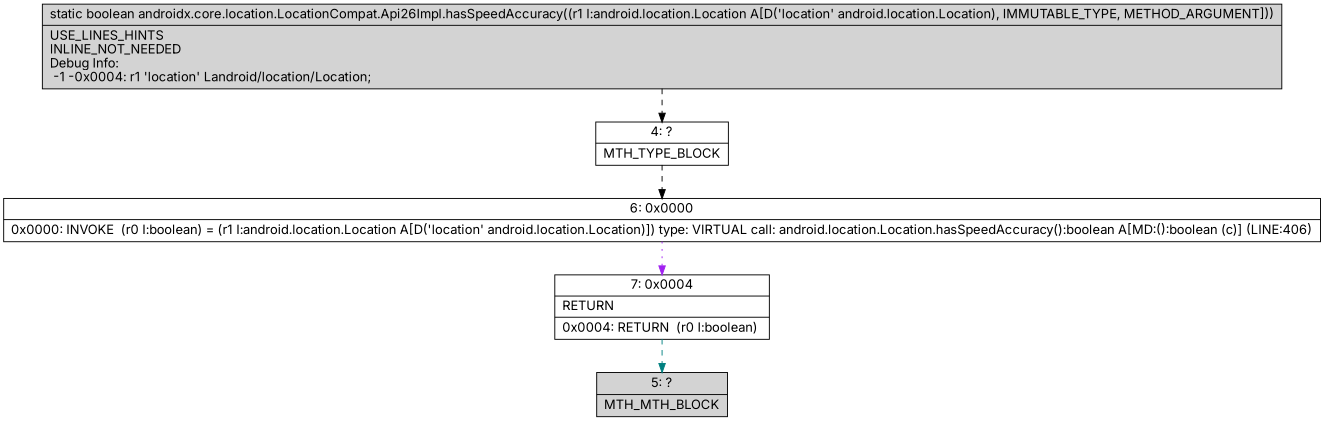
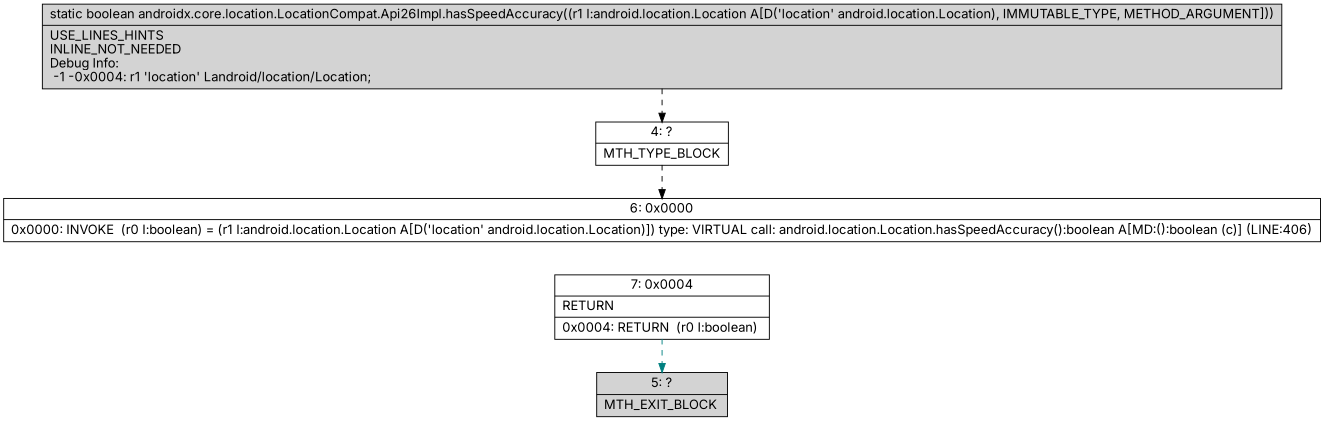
  digraph {
    fontname=Inter
    node [fillcolor=white fontname=Inter shape=record style=filled]
    edge [color=black fontname=Inter style=dashed]
    n1 [label="{4\:\ ?|MTH_TYPE_BLOCK\l}"]
    n2 [label="{6\:\ 0x0000|0x0000: INVOKE  (r0 I:boolean) = (r1 I:android.location.Location A[D('location' android.location.Location)]) type: VIRTUAL call: android.location.Location.hasSpeedAccuracy():boolean A[MD:():boolean (c)] (LINE:406)\l}"]
    n3 [label="{7\:\ 0x0004|RETURN\l|0x0004: RETURN  (r0 I:boolean) \l}"]
-   n4 [fillcolor=lightgrey label="{5\:\ ?|MTH_MTH_BLOCK\l}"]
+   n4 [fillcolor=lightgrey label="{5\:\ ?|MTH_EXIT_BLOCK\l}"]
    n5 [fillcolor=lightgrey label="{static boolean androidx.core.location.LocationCompat.Api26Impl.hasSpeedAccuracy((r1 I:android.location.Location A[D('location' android.location.Location), IMMUTABLE_TYPE, METHOD_ARGUMENT]))  | USE_LINES_HINTS\lINLINE_NOT_NEEDED\lDebug Info:\l  \-1 \-0x0004: r1 'location' Landroid\/location\/Location;\l}"]
    n1 -> n2
-   n2 -> n3 [color=purple style=dotted]
    n3 -> n4 [color=teal]
    n5 -> n1
  }
